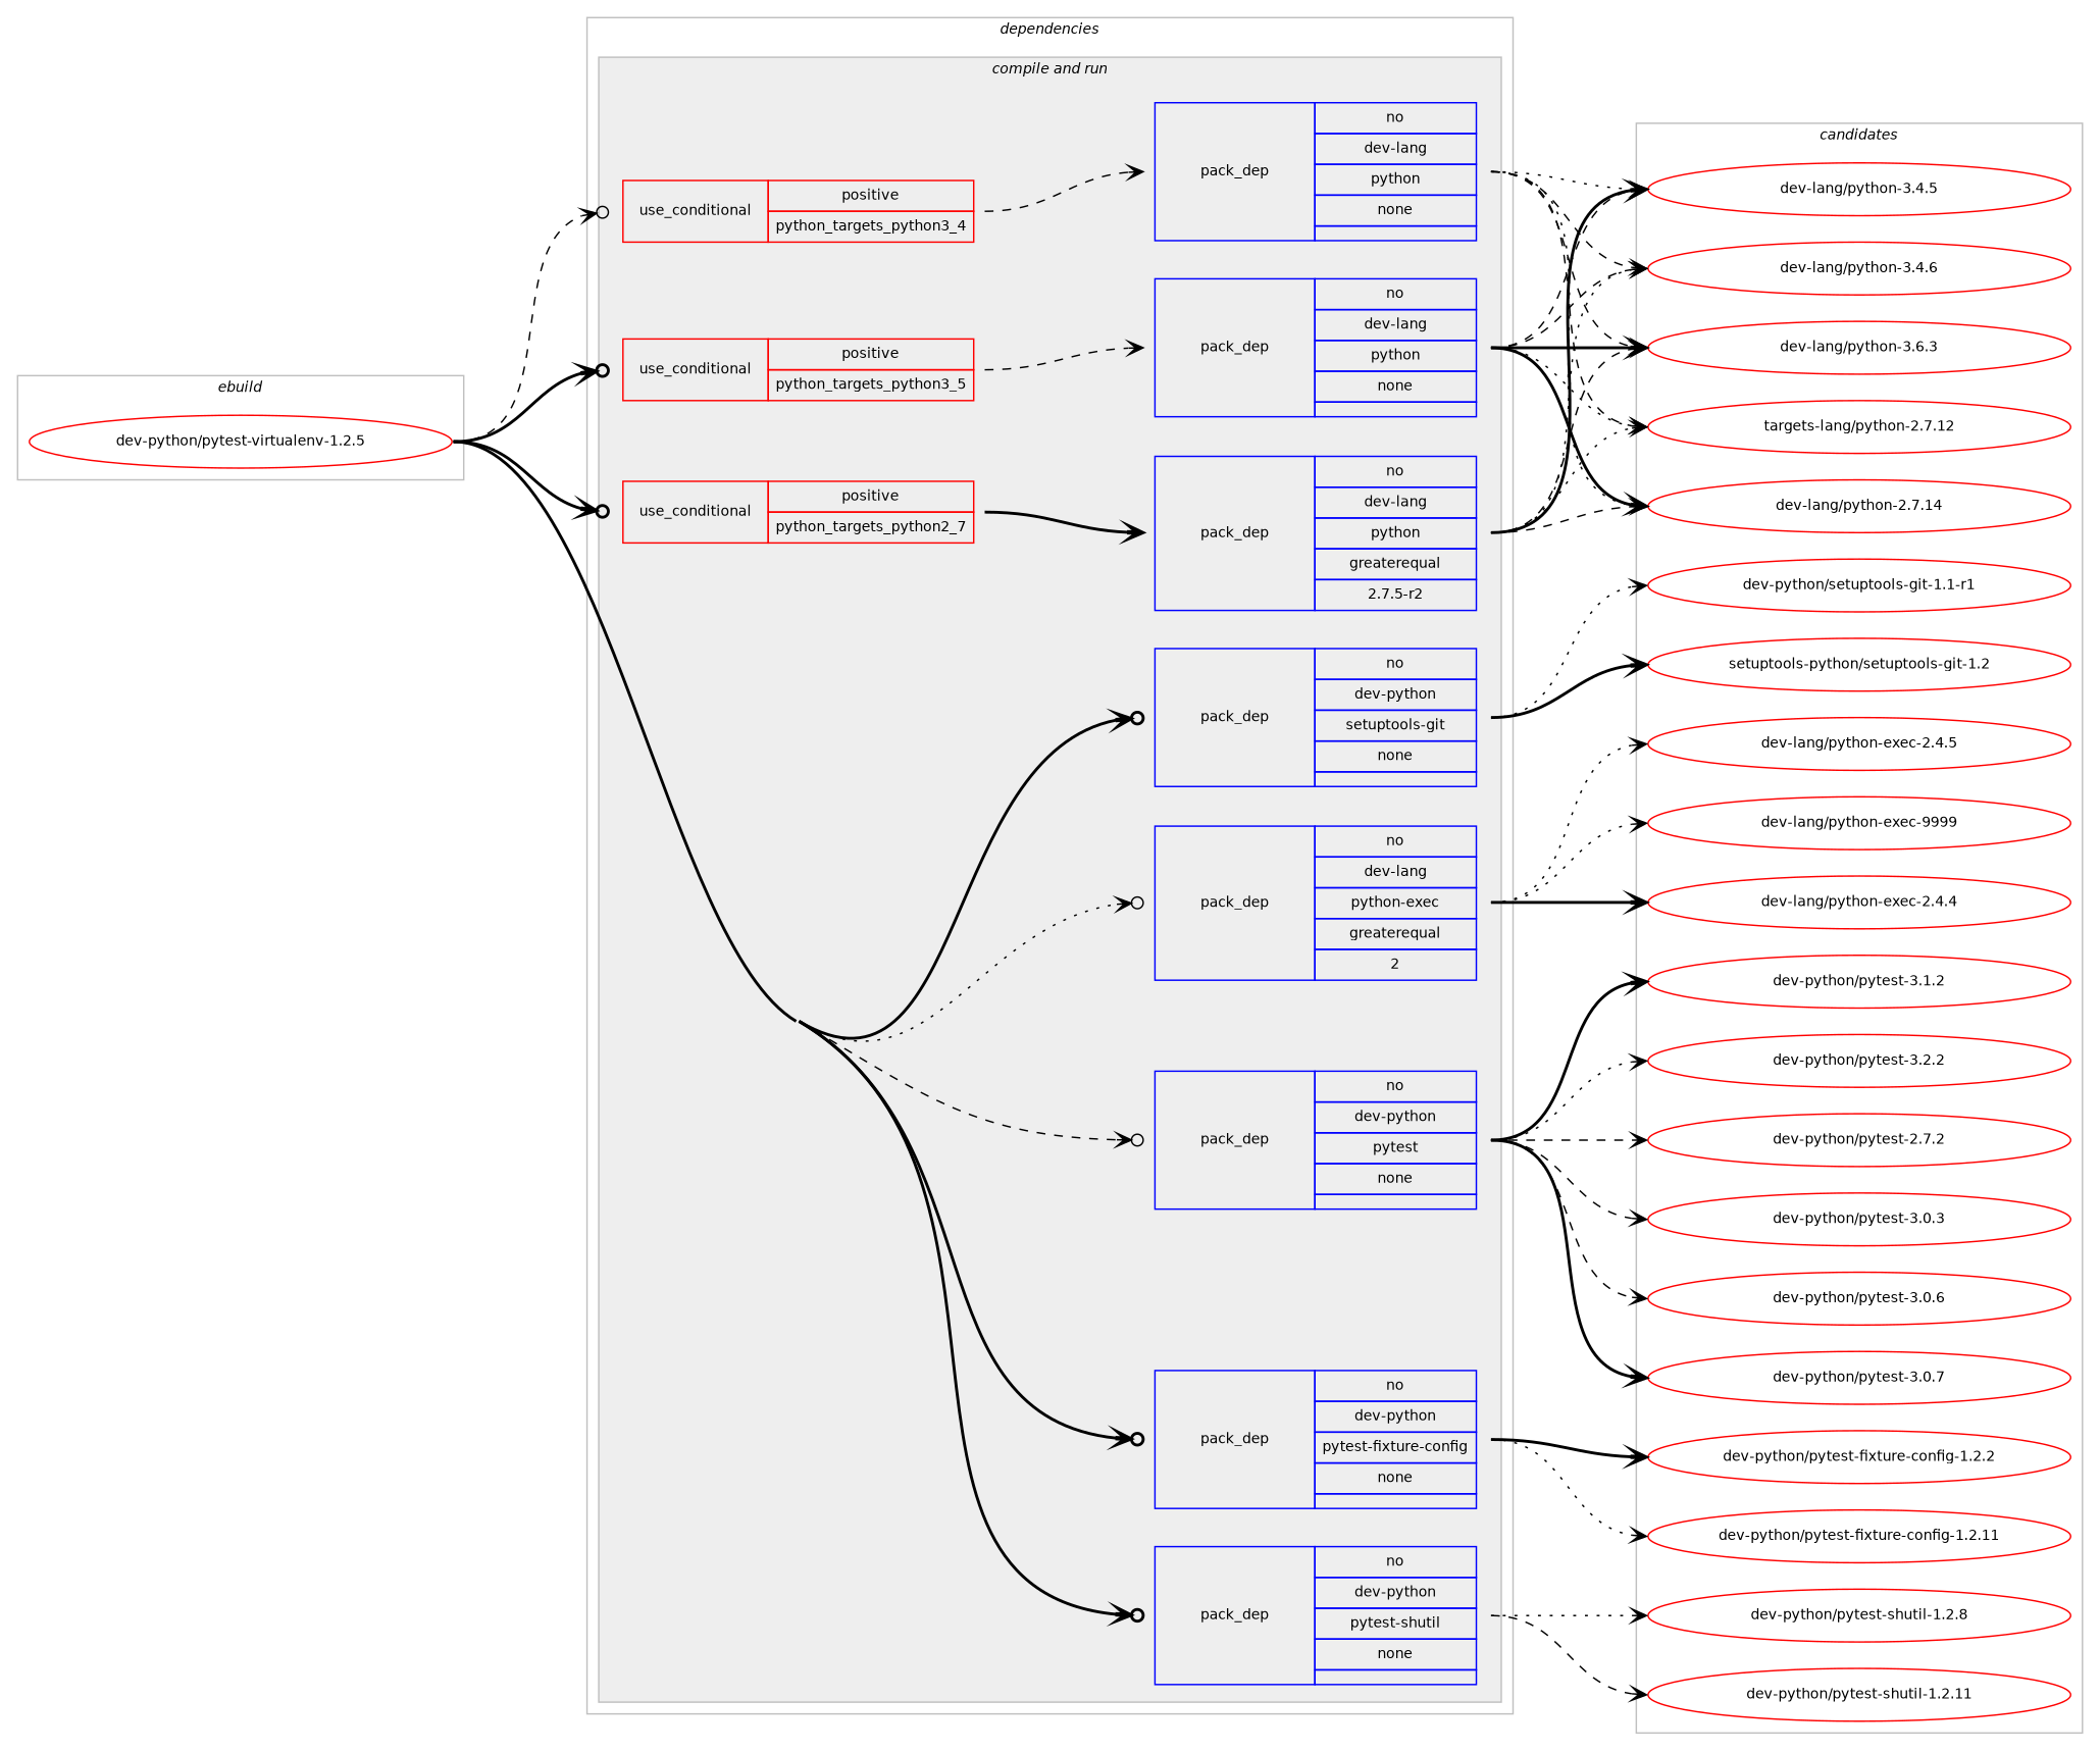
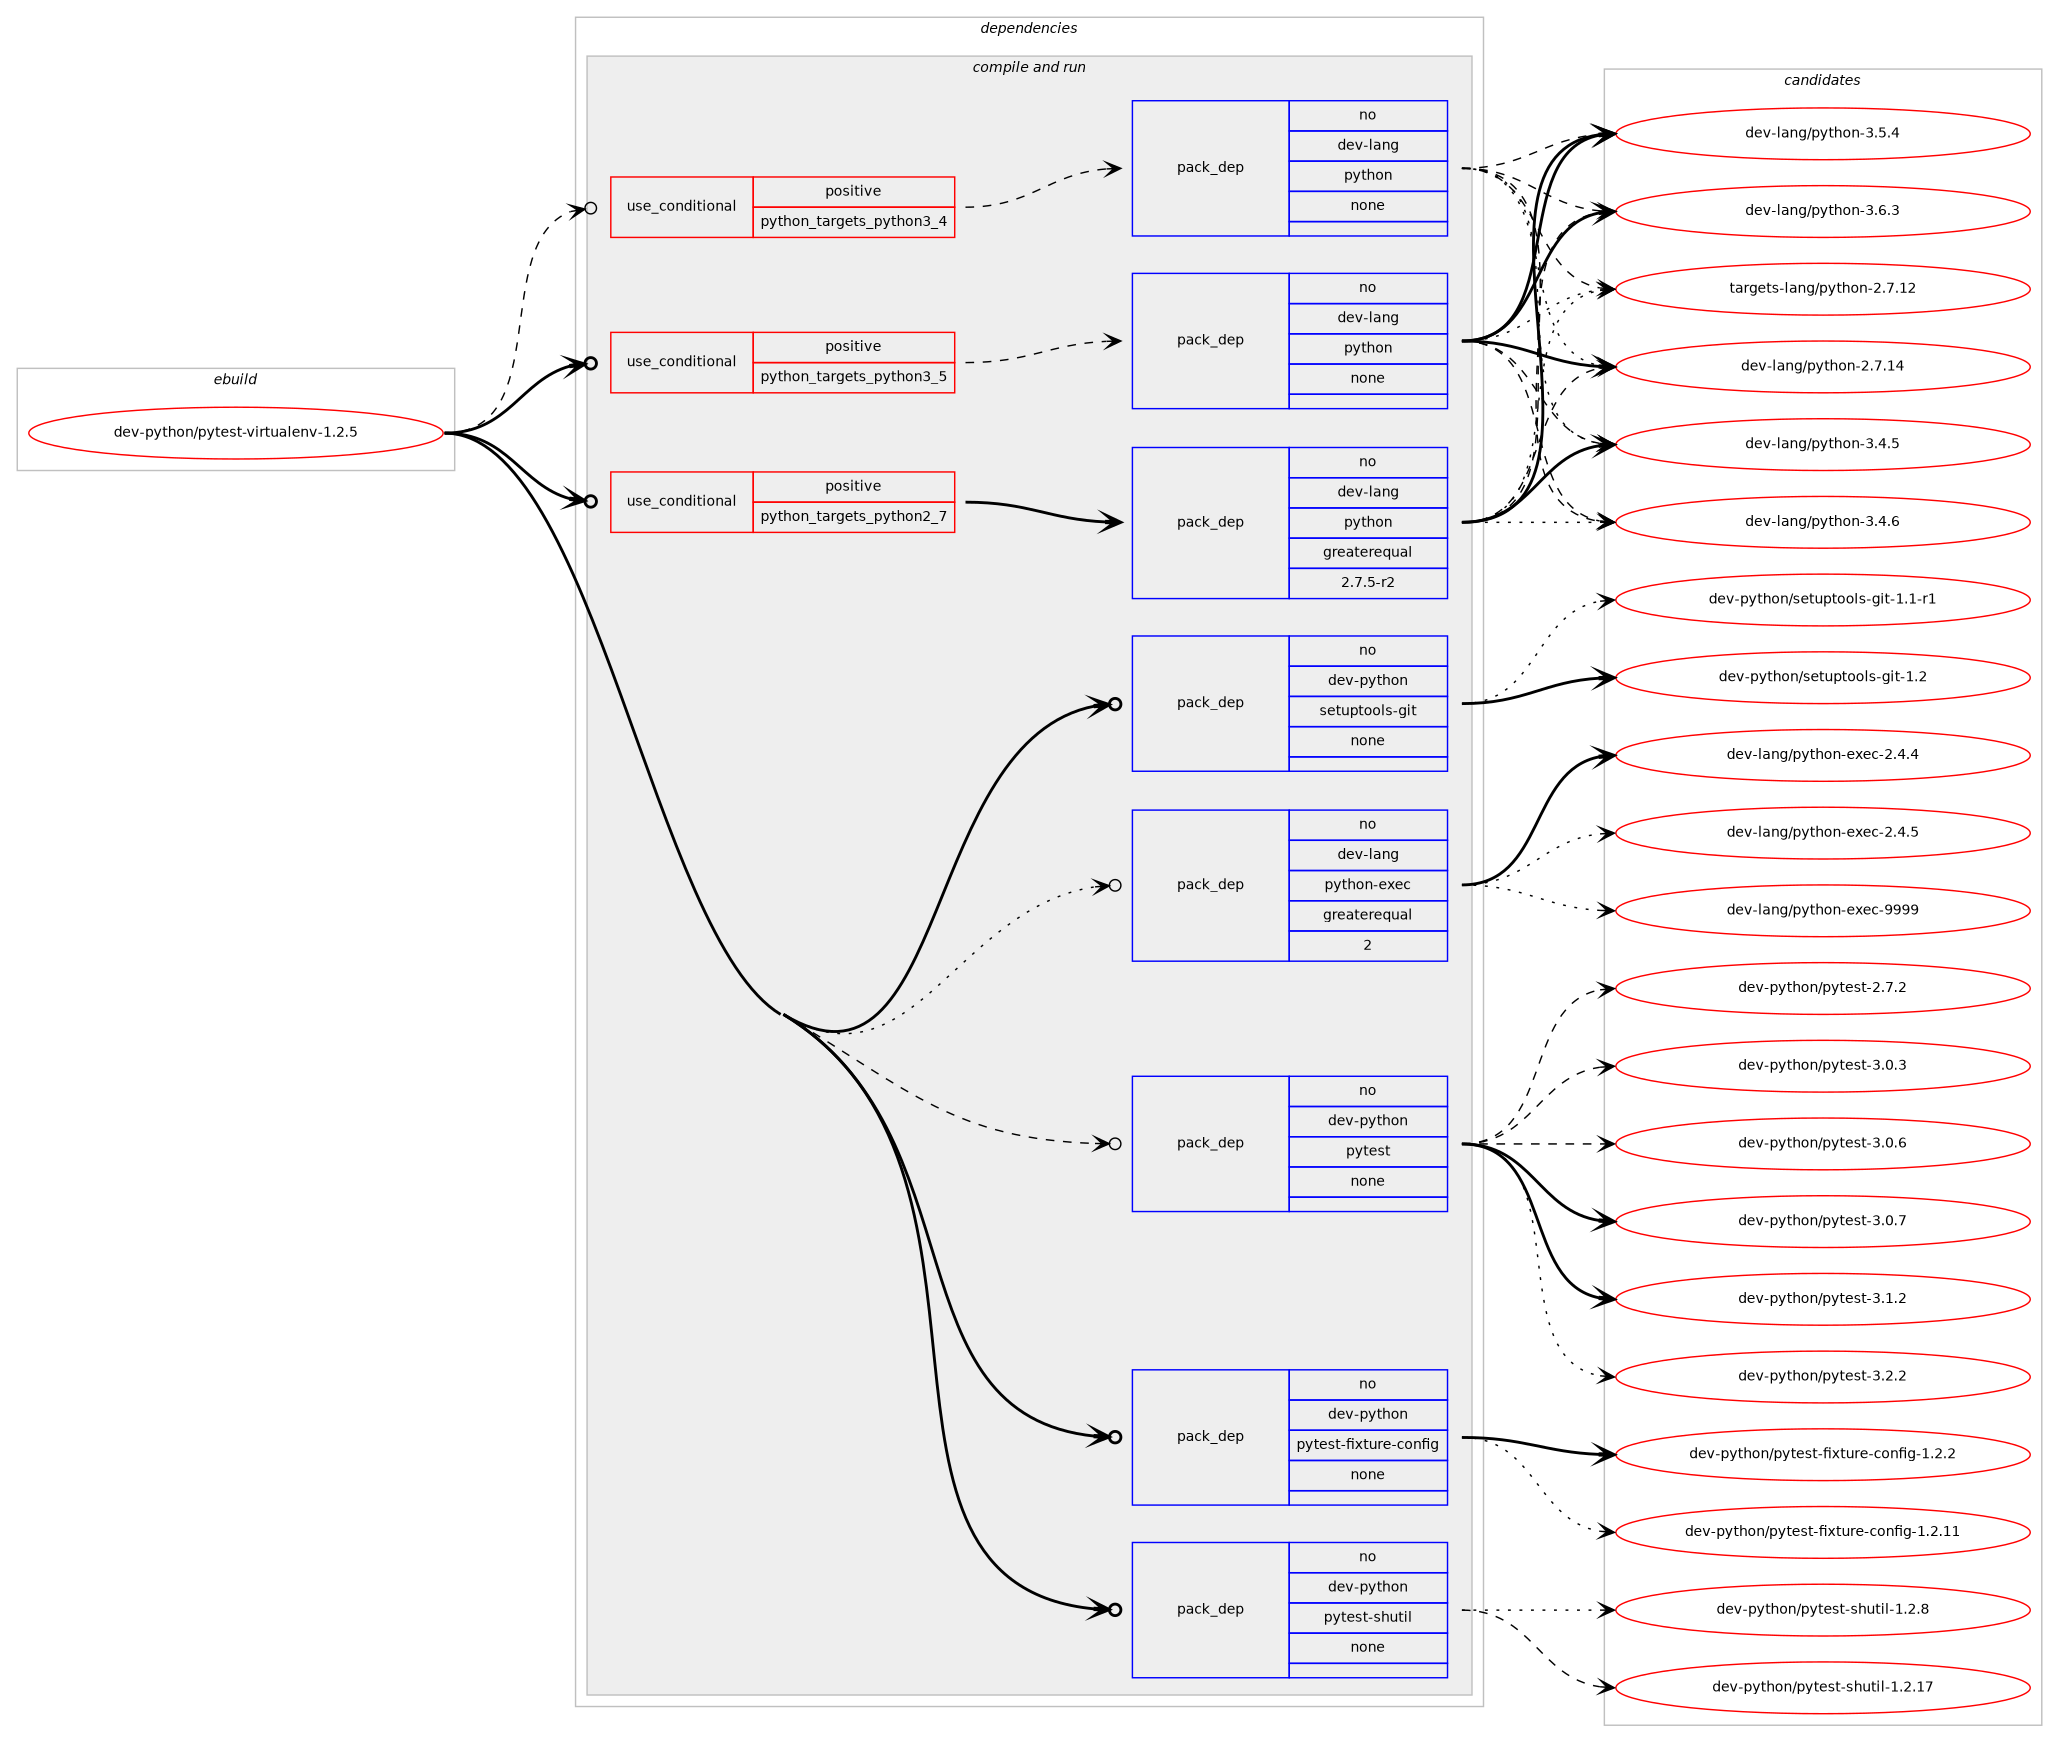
  digraph {
    compound=true
    concentrate=true
    fontname=Helvetica
    fontsize=10
    newrank=true
    rankdir=LR
    ranksep=1.5
    node [color=red fontname=Helvetica fontsize=10]
    edge [arrowhead=vee headport=w style=bold tailport=e weight=100]
    n1 [label="dev-python/pytest-virtualenv-1.2.5" width=4]
    n2 [color=blue label=<<TABLE BORDER="0" CELLBORDER="1" CELLSPACING="0" CELLPADDING="4" WIDTH="220"><TR><TD ROWSPAN="6" CELLPADDING="30">pack_dep</TD></TR><TR><TD WIDTH="110">no</TD></TR><TR><TD>dev-lang</TD></TR><TR><TD>python</TD></TR><TR><TD>greaterequal</TD></TR><TR><TD>2.7.5-r2</TD></TR></TABLE>> shape=none]
    n3 [label=<<TABLE BORDER="0" CELLBORDER="1" CELLSPACING="0" CELLPADDING="4"><TR><TD ROWSPAN="3" CELLPADDING="10">use_conditional</TD></TR><TR><TD>positive</TD></TR><TR><TD>python_targets_python2_7</TD></TR></TABLE>> shape=none]
    n4 [color=blue label=<<TABLE BORDER="0" CELLBORDER="1" CELLSPACING="0" CELLPADDING="4" WIDTH="220"><TR><TD ROWSPAN="6" CELLPADDING="30">pack_dep</TD></TR><TR><TD WIDTH="110">no</TD></TR><TR><TD>dev-lang</TD></TR><TR><TD>python</TD></TR><TR><TD>none</TD></TR><TR><TD></TD></TR></TABLE>> shape=none]
    n5 [label=<<TABLE BORDER="0" CELLBORDER="1" CELLSPACING="0" CELLPADDING="4"><TR><TD ROWSPAN="3" CELLPADDING="10">use_conditional</TD></TR><TR><TD>positive</TD></TR><TR><TD>python_targets_python3_4</TD></TR></TABLE>> shape=none]
    n6 [color=blue label=<<TABLE BORDER="0" CELLBORDER="1" CELLSPACING="0" CELLPADDING="4" WIDTH="220"><TR><TD ROWSPAN="6" CELLPADDING="30">pack_dep</TD></TR><TR><TD WIDTH="110">no</TD></TR><TR><TD>dev-lang</TD></TR><TR><TD>python</TD></TR><TR><TD>none</TD></TR><TR><TD></TD></TR></TABLE>> shape=none]
    n7 [label=<<TABLE BORDER="0" CELLBORDER="1" CELLSPACING="0" CELLPADDING="4"><TR><TD ROWSPAN="3" CELLPADDING="10">use_conditional</TD></TR><TR><TD>positive</TD></TR><TR><TD>python_targets_python3_5</TD></TR></TABLE>> shape=none]
    n8 [color=blue label=<<TABLE BORDER="0" CELLBORDER="1" CELLSPACING="0" CELLPADDING="4" WIDTH="220"><TR><TD ROWSPAN="6" CELLPADDING="30">pack_dep</TD></TR><TR><TD WIDTH="110">no</TD></TR><TR><TD>dev-lang</TD></TR><TR><TD>python-exec</TD></TR><TR><TD>greaterequal</TD></TR><TR><TD>2</TD></TR></TABLE>> shape=none]
    n9 [color=blue label=<<TABLE BORDER="0" CELLBORDER="1" CELLSPACING="0" CELLPADDING="4" WIDTH="220"><TR><TD ROWSPAN="6" CELLPADDING="30">pack_dep</TD></TR><TR><TD WIDTH="110">no</TD></TR><TR><TD>dev-python</TD></TR><TR><TD>pytest</TD></TR><TR><TD>none</TD></TR><TR><TD></TD></TR></TABLE>> shape=none]
    n10 [color=blue label=<<TABLE BORDER="0" CELLBORDER="1" CELLSPACING="0" CELLPADDING="4" WIDTH="220"><TR><TD ROWSPAN="6" CELLPADDING="30">pack_dep</TD></TR><TR><TD WIDTH="110">no</TD></TR><TR><TD>dev-python</TD></TR><TR><TD>pytest-fixture-config</TD></TR><TR><TD>none</TD></TR><TR><TD></TD></TR></TABLE>> shape=none]
    n11 [color=blue label=<<TABLE BORDER="0" CELLBORDER="1" CELLSPACING="0" CELLPADDING="4" WIDTH="220"><TR><TD ROWSPAN="6" CELLPADDING="30">pack_dep</TD></TR><TR><TD WIDTH="110">no</TD></TR><TR><TD>dev-python</TD></TR><TR><TD>pytest-shutil</TD></TR><TR><TD>none</TD></TR><TR><TD></TD></TR></TABLE>> shape=none]
    n12 [color=blue label=<<TABLE BORDER="0" CELLBORDER="1" CELLSPACING="0" CELLPADDING="4" WIDTH="220"><TR><TD ROWSPAN="6" CELLPADDING="30">pack_dep</TD></TR><TR><TD WIDTH="110">no</TD></TR><TR><TD>dev-python</TD></TR><TR><TD>setuptools-git</TD></TR><TR><TD>none</TD></TR><TR><TD></TD></TR></TABLE>> shape=none]
    n13 [label="targets-lang/python-2.7.12" width=4]
    n14 [label="dev-lang/python-2.7.14" width=4]
    n15 [label="dev-lang/python-3.4.5" width=4]
    n16 [label="dev-lang/python-3.4.6" width=4]
+   n17 [label="dev-lang/python-3.5.4" width=4]
    n18 [label="dev-lang/python-3.6.3" width=4]
    n19 [label="dev-lang/python-exec-2.4.4" width=4]
    n20 [label="dev-lang/python-exec-2.4.5" width=4]
    n21 [label="dev-lang/python-exec-9999" width=4]
    n22 [label="dev-python/pytest-2.7.2" width=4]
    n23 [label="dev-python/pytest-3.0.3" width=4]
    n24 [label="dev-python/pytest-3.0.6" width=4]
    n25 [label="dev-python/pytest-3.0.7" width=4]
    n26 [label="dev-python/pytest-3.1.2" width=4]
    n27 [label="dev-python/pytest-3.2.2" width=4]
    n28 [label="dev-python/pytest-fixture-config-1.2.11" width=4]
    n29 [label="dev-python/pytest-fixture-config-1.2.2" width=4]
-   n30 [label="dev-python/pytest-shutil-1.2.11" width=4]
+   n30 [label="dev-python/pytest-shutil-1.2.17" width=4]
    n31 [label="dev-python/pytest-shutil-1.2.8" width=4]
    n32 [label="dev-python/setuptools-git-1.1-r1" width=4]
-   n33 [label="setuptools-python/setuptools-git-1.2" width=4]
+   n33 [label="dev-python/setuptools-git-1.2" width=4]
    subgraph cluster_1 {
      color=gray
      label=<<i>ebuild</i>>
      rank=same
      n1
    }
    subgraph cluster_2 {
      color=gray
      label=<<i>dependencies</i>>
      subgraph cluster_3 {
        color=gray
        fillcolor="#eeeeee"
        label=<<i>compile</i>>
        style=filled
      }
      subgraph cluster_4 {
        color=gray
        fillcolor="#eeeeee"
        label=<<i>compile and run</i>>
        style=filled
        subgraph sub_5 {
          color=gray
          fillcolor="#eeeeee"
          label=<<i>compile and run</i>>
          style=filled
          n3
          subgraph sub_6 {
            color=gray
            fillcolor="#eeeeee"
            label=<<i>compile and run</i>>
            style=filled
            n2
          }
        }
        subgraph sub_7 {
          color=gray
          fillcolor="#eeeeee"
          label=<<i>compile and run</i>>
          style=filled
          n5
          subgraph sub_8 {
            color=gray
            fillcolor="#eeeeee"
            label=<<i>compile and run</i>>
            style=filled
            n4
          }
        }
        subgraph sub_9 {
          color=gray
          fillcolor="#eeeeee"
          label=<<i>compile and run</i>>
          style=filled
          n7
          subgraph sub_10 {
            color=gray
            fillcolor="#eeeeee"
            label=<<i>compile and run</i>>
            style=filled
            n6
          }
        }
        subgraph sub_11 {
          color=gray
          fillcolor="#eeeeee"
          label=<<i>compile and run</i>>
          style=filled
          n8
        }
        subgraph sub_12 {
          color=gray
          fillcolor="#eeeeee"
          label=<<i>compile and run</i>>
          style=filled
          n9
        }
        subgraph sub_13 {
          color=gray
          fillcolor="#eeeeee"
          label=<<i>compile and run</i>>
          style=filled
          n10
        }
        subgraph sub_14 {
          color=gray
          fillcolor="#eeeeee"
          label=<<i>compile and run</i>>
          style=filled
          n11
        }
        subgraph sub_15 {
          color=gray
          fillcolor="#eeeeee"
          label=<<i>compile and run</i>>
          style=filled
          n12
        }
      }
      subgraph cluster_16 {
        color=gray
        fillcolor="#eeeeee"
        label=<<i>run</i>>
        style=filled
      }
    }
    subgraph cluster_17 {
      color=gray
      label=<<i>candidates</i>>
      rank=same
      subgraph sub_18 {
        color=black
        label=<<i>candidates</i>>
        nodesep=1
        rank=same
        n13
        n14
        n15
        n16
+       n17
        n18
      }
      subgraph sub_19 {
        color=black
        label=<<i>candidates</i>>
        nodesep=1
        rank=same
        n13
        n14
        n15
        n16
+       n17
        n18
      }
      subgraph sub_20 {
        color=black
        label=<<i>candidates</i>>
        nodesep=1
        rank=same
        n13
        n14
        n15
        n16
+       n17
        n18
      }
      subgraph sub_21 {
        color=black
        label=<<i>candidates</i>>
        nodesep=1
        rank=same
        n19
        n20
        n21
      }
      subgraph sub_22 {
        color=black
        label=<<i>candidates</i>>
        nodesep=1
        rank=same
        n22
        n23
        n24
        n25
        n26
        n27
      }
      subgraph sub_23 {
        color=black
        label=<<i>candidates</i>>
        nodesep=1
        rank=same
        n28
        n29
      }
      subgraph sub_24 {
        color=black
        label=<<i>candidates</i>>
        nodesep=1
        rank=same
        n30
        n31
      }
      subgraph sub_25 {
        color=black
        label=<<i>candidates</i>>
        nodesep=1
        rank=same
        n32
        n33
      }
    }
    n1 -> n3 [arrowhead=odotvee weight=20]
    n1 -> n5 [arrowhead=odotvee style=dashed weight=20]
    n1 -> n7 [arrowhead=odotvee weight=20]
    n1 -> n8 [arrowhead=odotvee style=dotted weight=20]
    n1 -> n9 [arrowhead=odotvee style=dashed weight=20]
    n1 -> n10 [arrowhead=odotvee weight=20]
    n1 -> n11 [arrowhead=odotvee weight=20]
    n1 -> n12 [arrowhead=odotvee weight=20]
    n2 -> n13 [style=dotted]
    n2 -> n14 [style=dashed]
    n2 -> n15
    n2 -> n16 [style=dotted]
+   n2 -> n17
    n2 -> n18 [style=dashed]
    n3 -> n2 [weight=20]
    n4 -> n13 [style=dashed]
    n4 -> n14 [style=dotted]
    n4 -> n15 [style=dotted]
    n4 -> n16 [style=dashed]
+   n4 -> n17 [style=dashed]
    n4 -> n18 [style=dashed]
    n5 -> n4 [style=dashed weight=20]
    n6 -> n13 [style=dotted]
    n6 -> n14
    n6 -> n15 [style=dashed]
    n6 -> n16 [style=dashed]
+   n6 -> n17
    n6 -> n18
    n7 -> n6 [style=dashed weight=20]
    n8 -> n19
    n8 -> n20 [style=dotted]
    n8 -> n21 [style=dotted]
    n9 -> n22 [style=dashed]
    n9 -> n23 [style=dashed]
    n9 -> n24 [style=dashed]
    n9 -> n25
    n9 -> n26
    n9 -> n27 [style=dotted]
    n10 -> n28 [style=dotted]
    n10 -> n29
    n11 -> n30 [style=dashed]
    n11 -> n31 [style=dotted]
    n12 -> n32 [style=dotted]
    n12 -> n33
  }
